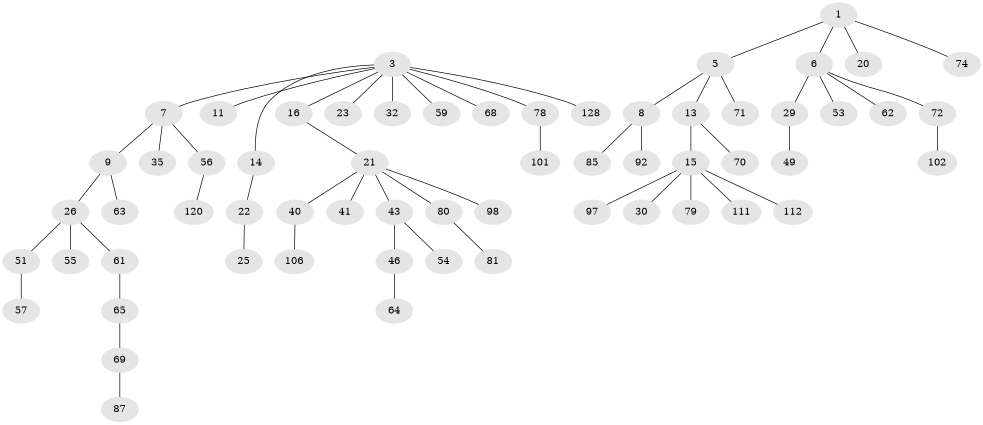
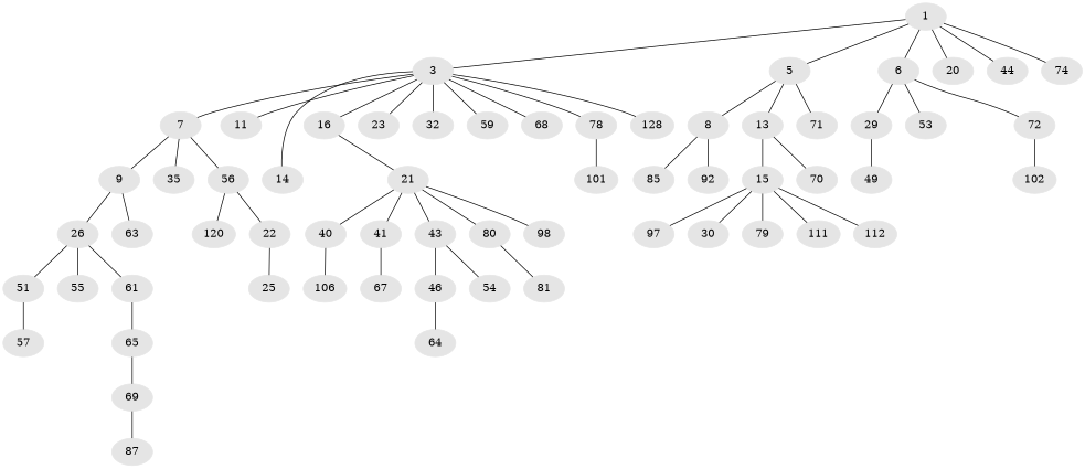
  graph {
    node [color=gray90 style=filled]
    1 [super="+2"]
    3 [super="+4+12"]
    5
    6 [super="+18"]
    20
+   44 [super="+66"]
    74
    7 [super="+33+83"]
    11
    14 [super="+19+45+84"]
    16 [super="+75"]
    23
    32 [super="+94"]
    59 [super="+73"]
    68
    78
    128
    8 [super="+17"]
    13 [super="+24"]
    71
    29 [super="+104+48"]
    53
-   62
    72
    9 [super="+76"]
    35
    56
    22 [super="+38+108"]
    21 [super="+36+96+31"]
    101
    85 [super="+91+124"]
    92
    15 [super="+50+28"]
    70
    49 [super="+60"]
    102 [super="+125"]
    26
    63
    120 [super="+122"]
    51
    55 [super="+82"]
    61
    n43 [label=97 super="+103+115"]
    30 [super="+113"]
    79
    111
    112
    25
    40
    41 [super="+47+88"]
    43 [super="+52"]
    80
    98
    106
+   67
    46
    54 [super="+89"]
    81
    57
    65
    64 [super="+97"]
    69 [super="+90"]
    87
+   1 -- 3
    1 -- 5
    1 -- 6
    1 -- 20
+   1 -- 44
    1 -- 74
    3 -- 7
    3 -- 11
    3 -- 14
    3 -- 16
    3 -- 23
    3 -- 32
    3 -- 59
    3 -- 68
    3 -- 78
    3 -- 128
    5 -- 8
    5 -- 13
    5 -- 71
    6 -- 29
    6 -- 53
-   6 -- 62
    6 -- 72
    7 -- 9
    7 -- 35
    7 -- 56
-   14 -- 22
+   56 -- 22
    16 -- 21
    78 -- 101
    8 -- 85
    8 -- 92
    13 -- 15
    13 -- 70
    29 -- 49
    72 -- 102
    9 -- 26
    9 -- 63
    56 -- 120
    22 -- 25
    21 -- 40
    21 -- 41
    21 -- 43
    21 -- 80
    21 -- 98
    15 -- n43
    15 -- 30
    15 -- 79
    15 -- 111
    15 -- 112
    26 -- 51
    26 -- 55
    26 -- 61
    51 -- 57
    61 -- 65
    40 -- 106
+   41 -- 67
    43 -- 46
    43 -- 54
    80 -- 81
    46 -- 64
    65 -- 69
    69 -- 87
  }
